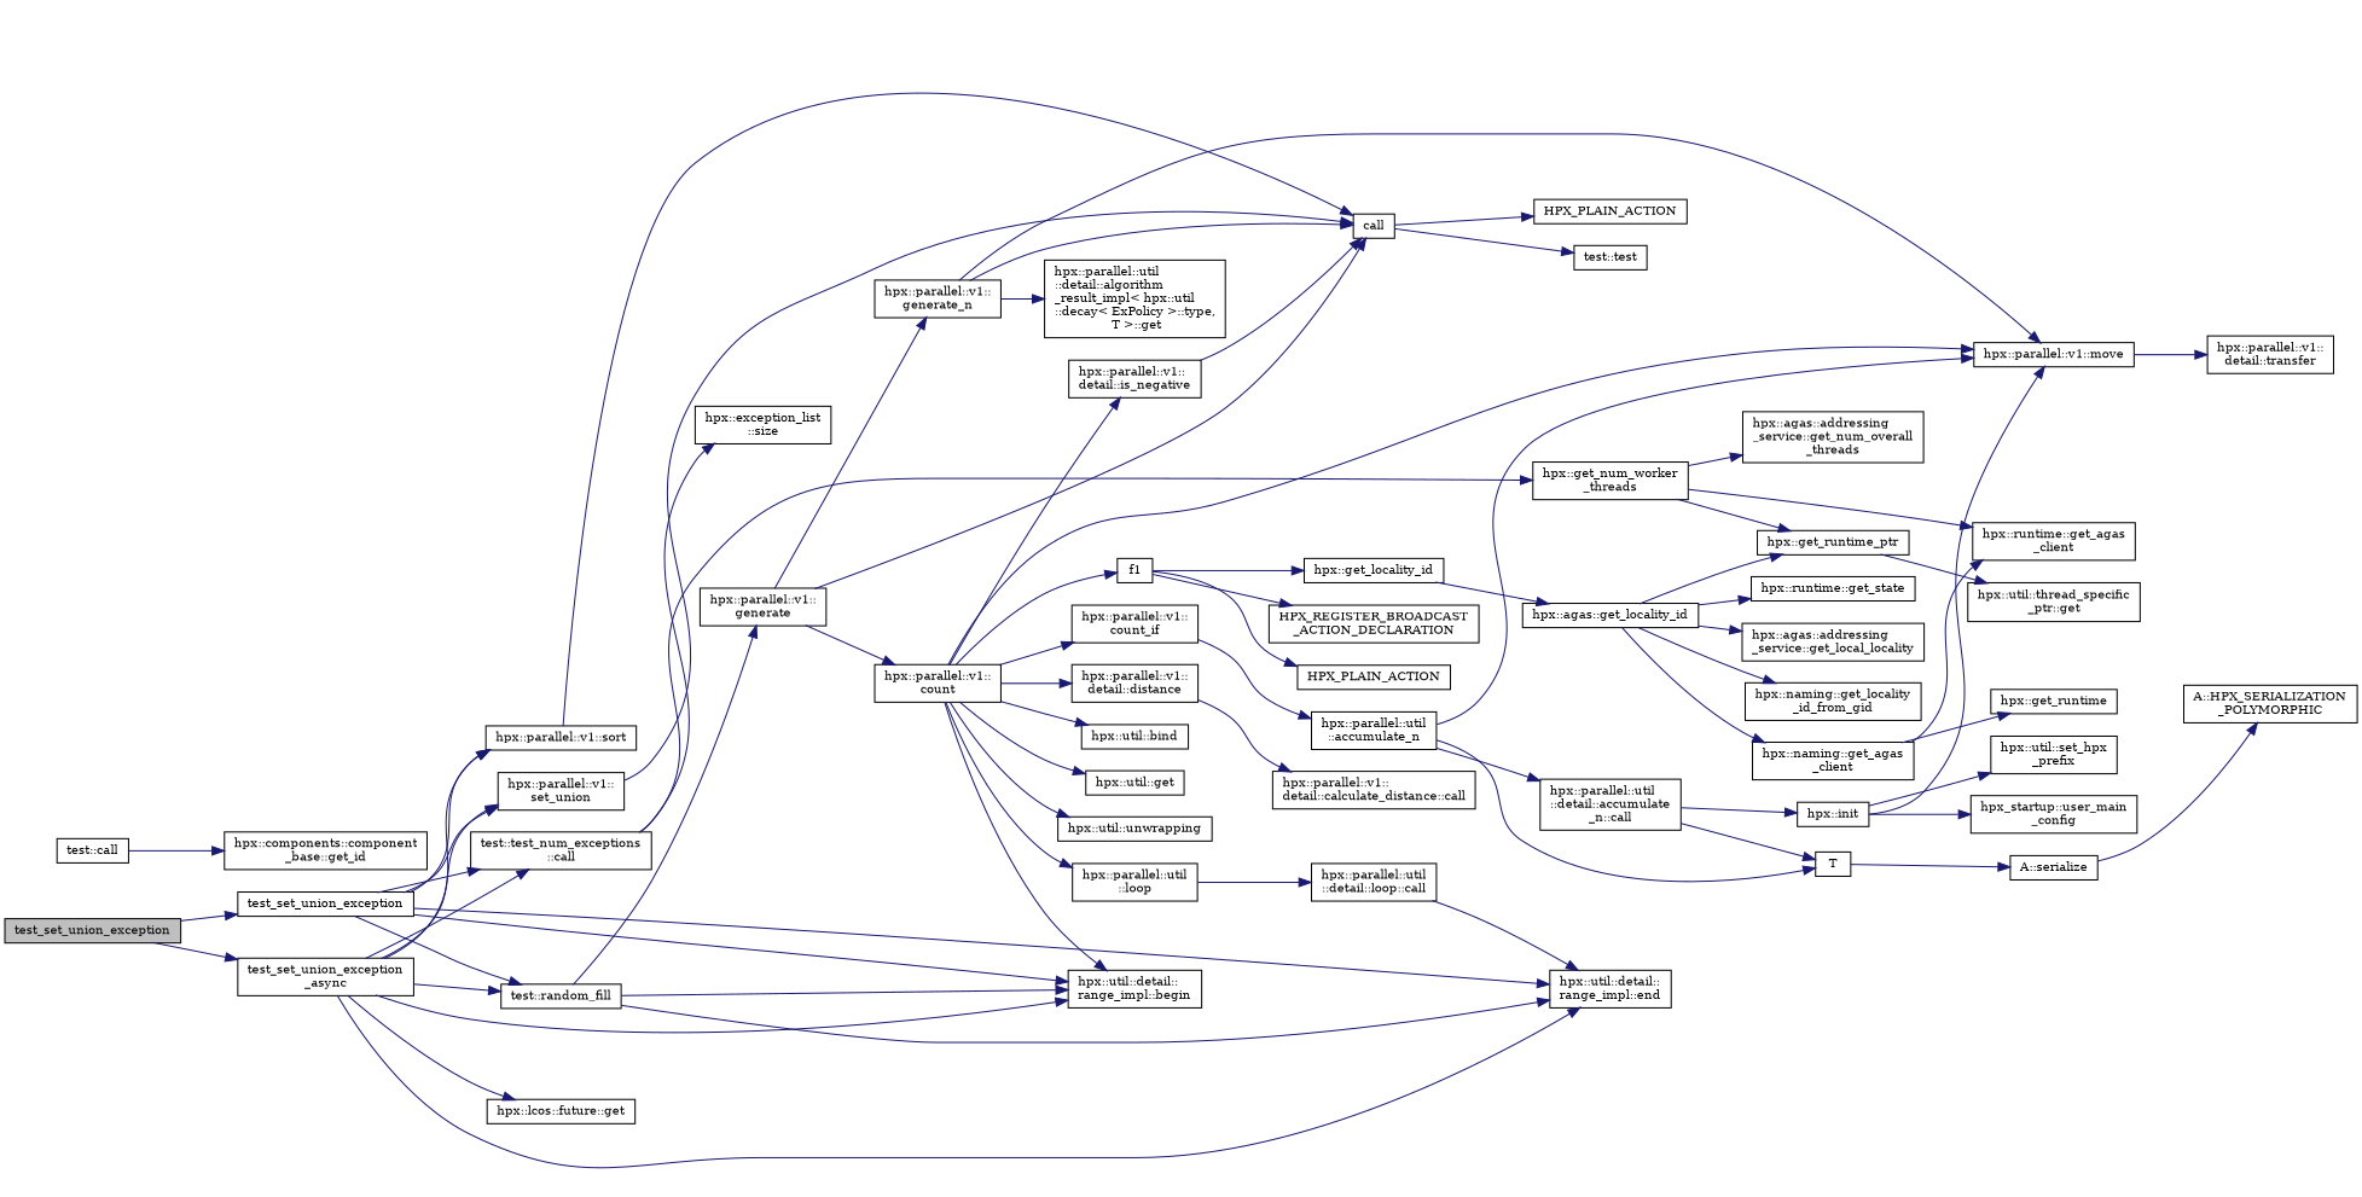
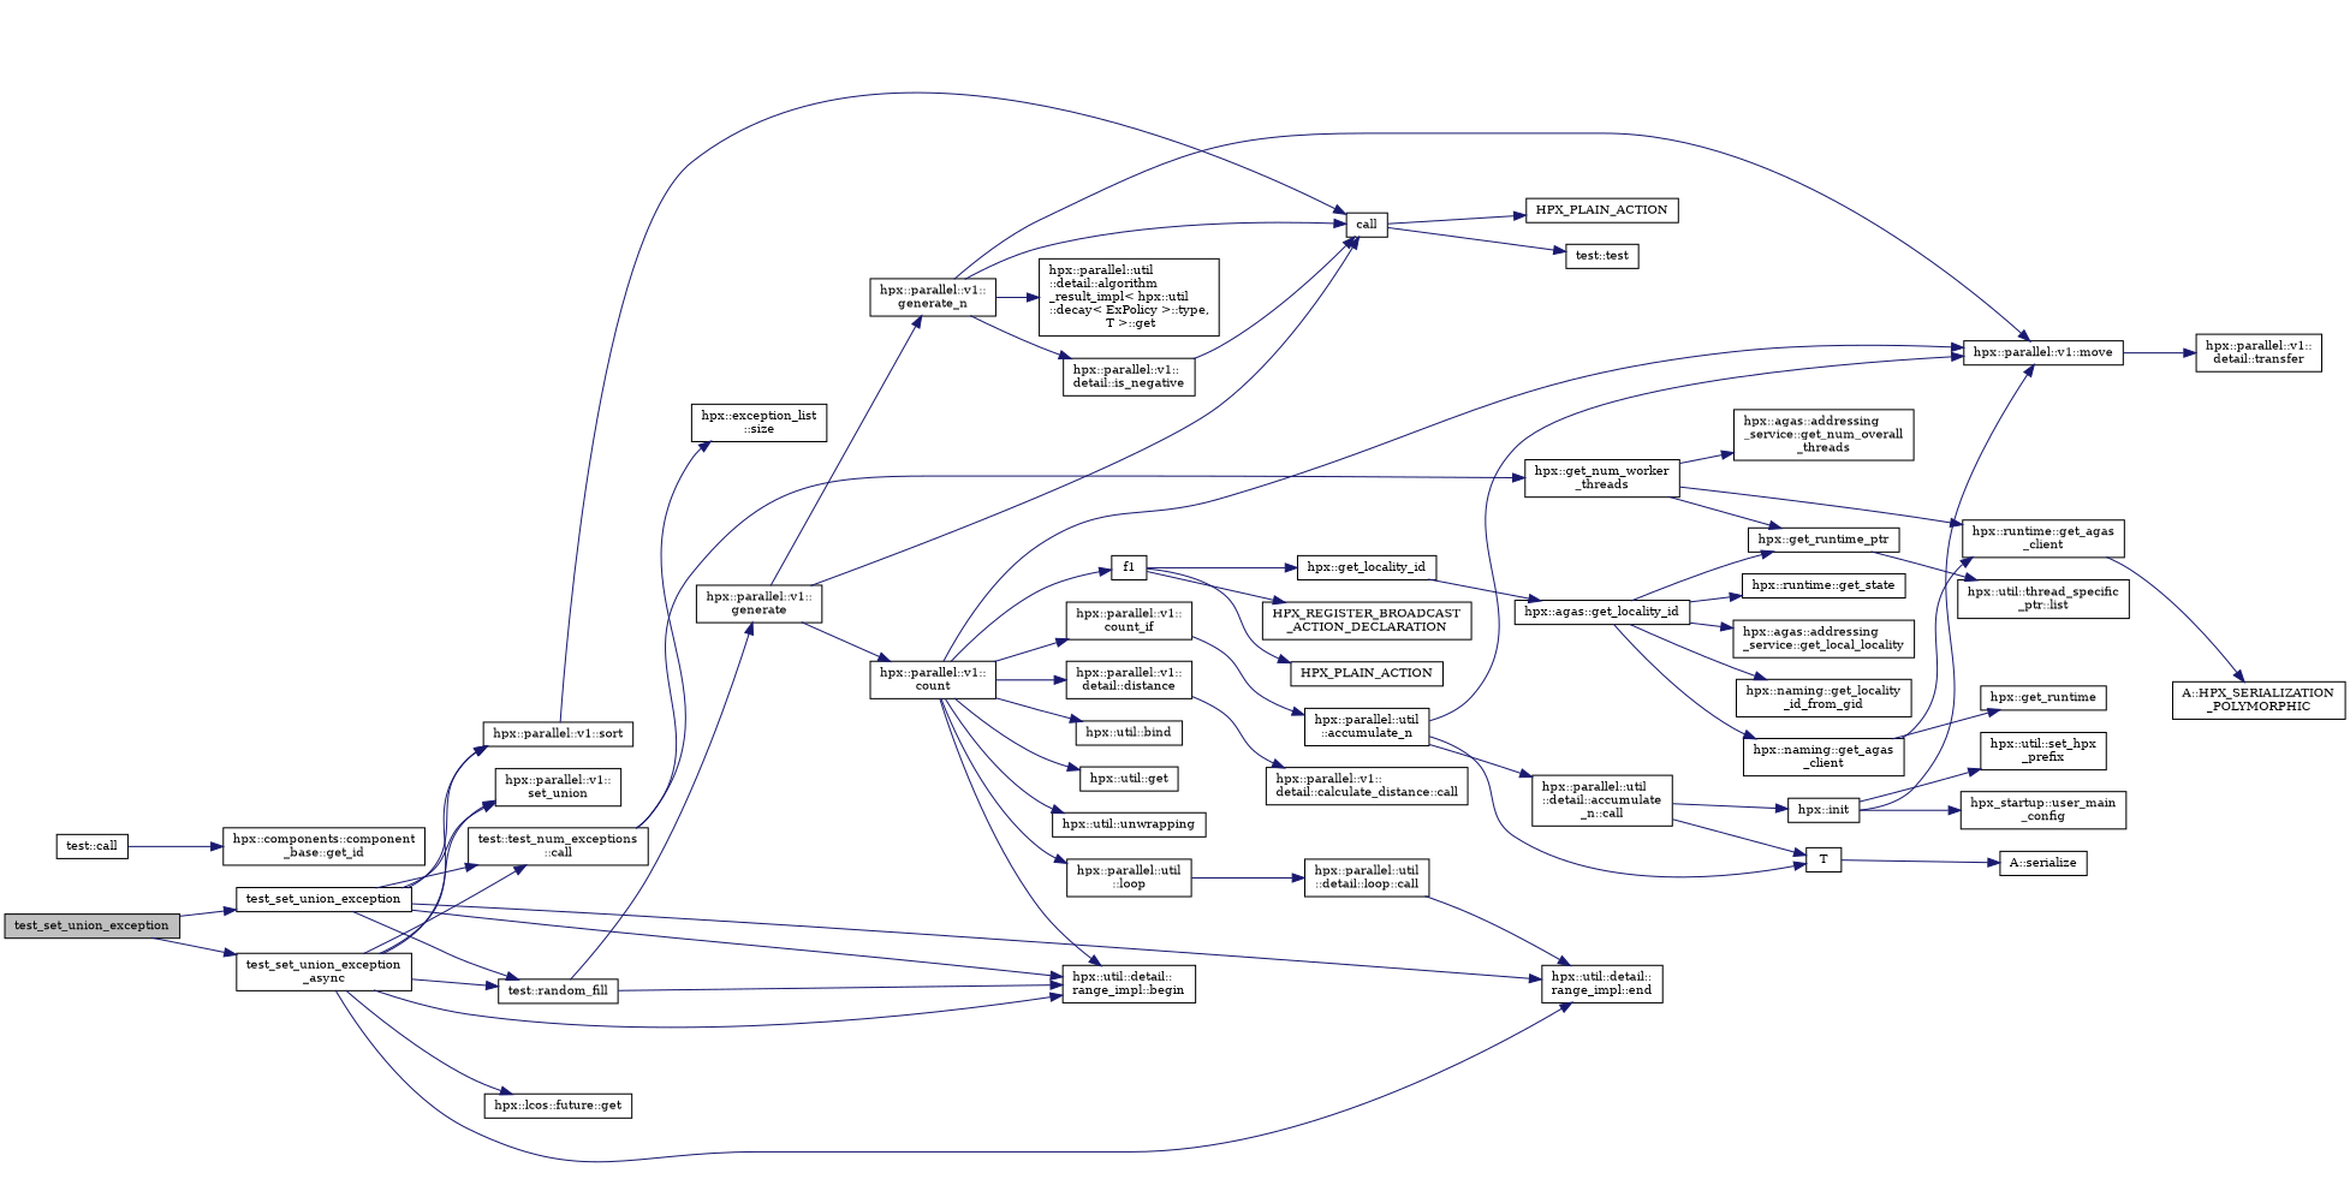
  digraph {
    fontname="DejaVu Serif"
    rankdir=LR
    node [color=black fillcolor=white fontname="DejaVu Serif" fontsize=10 shape=record style=filled]
    edge [color=midnightblue fontname="DejaVu Serif" fontsize=10 labelfontname=Helvetica labelfontsize=10 style=solid]
    n1 [fillcolor=grey75 fontcolor=black height=0.2 label=test_set_union_exception width=0.4]
    n2 [height=0.2 label=test_set_union_exception width=0.4]
    n3 [height=0.2 label="test_set_union_exception\l_async" width=0.4]
    n4 [height=0.2 label="test::random_fill" width=0.4]
    n5 [height=0.2 label="hpx::util::detail::\lrange_impl::end" width=0.4]
    n6 [height=0.2 label="hpx::util::detail::\lrange_impl::begin" width=0.4]
    n7 [height=0.2 label="hpx::parallel::v1::sort" width=0.4]
    n8 [height=0.2 label="hpx::parallel::v1::\lset_union" width=0.4]
    n9 [height=0.2 label="test::test_num_exceptions\l::call" width=0.4]
    n10 [height=0.2 label="hpx::lcos::future::get" width=0.4]
    n11 [height=0.2 label="hpx::parallel::v1::\lgenerate" width=0.4]
    n12 [height=0.2 label=call width=0.4]
    n13 [height=0.2 label="hpx::exception_list\l::size" width=0.4]
    n14 [height=0.2 label="hpx::get_num_worker\l_threads" width=0.4]
    n15 [height=0.2 label="hpx::parallel::v1::\lgenerate_n" width=0.4]
    n16 [height=0.2 label="hpx::parallel::v1::\lcount" width=0.4]
    n17 [height=0.2 label="hpx::parallel::v1::\ldetail::is_negative" width=0.4]
    n18 [height=0.2 label="hpx::parallel::util\l::detail::algorithm\l_result_impl\< hpx::util\l::decay\< ExPolicy \>::type,\l T \>::get" width=0.4]
    n19 [height=0.2 label="hpx::parallel::v1::move" width=0.4]
    n20 [height=0.2 label="test::test" width=0.4]
    n21 [height=0.2 label=HPX_PLAIN_ACTION width=0.4]
    n22 [height=0.2 label="hpx::parallel::v1::\lcount_if" width=0.4]
    n23 [height=0.2 label=f1 width=0.4]
    n24 [height=0.2 label="hpx::parallel::util\l::loop" width=0.4]
    n25 [height=0.2 label="hpx::util::bind" width=0.4]
    n26 [height=0.2 label="hpx::util::get" width=0.4]
    n27 [height=0.2 label="hpx::parallel::v1::\ldetail::distance" width=0.4]
    n28 [height=0.2 label="hpx::util::unwrapping" width=0.4]
    n29 [height=0.2 label="hpx::parallel::v1::\ldetail::transfer" width=0.4]
    n30 [height=0.2 label="test::call" width=0.4]
    n31 [height=0.2 label="hpx::components::component\l_base::get_id" width=0.4]
    n32 [height=0.2 label="hpx::parallel::util\l::accumulate_n" width=0.4]
    n33 [height=0.2 label="hpx::get_locality_id" width=0.4]
    n34 [height=0.2 label=HPX_PLAIN_ACTION width=0.4]
    n35 [height=0.2 label="HPX_REGISTER_BROADCAST\l_ACTION_DECLARATION" width=0.4]
    n36 [height=0.2 label="hpx::parallel::util\l::detail::loop::call" width=0.4]
    n37 [height=0.2 label="hpx::parallel::v1::\ldetail::calculate_distance::call" width=0.4]
    n38 [height=0.2 label="hpx::parallel::util\l::detail::accumulate\l_n::call" width=0.4]
    n39 [height=0.2 label=T width=0.4]
    n40 [height=0.2 label="hpx::agas::get_locality_id" width=0.4]
    n41 [height=0.2 label="hpx::get_runtime_ptr" width=0.4]
    n42 [height=0.2 label="hpx::runtime::get_state" width=0.4]
    n43 [height=0.2 label="hpx::naming::get_agas\l_client" width=0.4]
    n44 [height=0.2 label="hpx::agas::addressing\l_service::get_local_locality" width=0.4]
    n45 [height=0.2 label="hpx::naming::get_locality\l_id_from_gid" width=0.4]
-   n46 [height=0.2 label="hpx::util::thread_specific\l_ptr::get" width=0.4]
+   n46 [height=0.2 label="hpx::util::thread_specific\l_ptr::list" width=0.4]
    n47 [height=0.2 label="hpx::get_runtime" width=0.4]
    n48 [height=0.2 label="hpx::runtime::get_agas\l_client" width=0.4]
    n49 [height=0.2 label="hpx::init" width=0.4]
    n50 [height=0.2 label="A::serialize" width=0.4]
    n51 [height=0.2 label="hpx::util::set_hpx\l_prefix" width=0.4]
    n52 [height=0.2 label="hpx_startup::user_main\l_config" width=0.4]
    n53 [height=0.2 label="A::HPX_SERIALIZATION\l_POLYMORPHIC" width=0.4]
    n54 [height=0.2 label="hpx::agas::addressing\l_service::get_num_overall\l_threads" width=0.4]
    n1 -> n2
    n1 -> n3
    n2 -> n4
    n2 -> n5
    n2 -> n6
    n2 -> n7
    n2 -> n8
    n2 -> n9
    n3 -> n4
    n3 -> n5
    n3 -> n6
    n3 -> n7
    n3 -> n8
    n3 -> n9
    n3 -> n10
-   n4 -> n5
    n4 -> n6
    n4 -> n11
    n7 -> n12
-   n8 -> n12
    n9 -> n13
    n9 -> n14
    n11 -> n12
    n11 -> n15
    n11 -> n16
    n12 -> n20
    n12 -> n21
    n14 -> n41
    n14 -> n48
    n14 -> n54
    n15 -> n12
-   n16 -> n17
+   n15 -> n17
    n15 -> n18
    n15 -> n19
    n16 -> n6
    n16 -> n19
    n16 -> n22
    n16 -> n23
    n16 -> n24
    n16 -> n25
    n16 -> n26
    n16 -> n27
    n16 -> n28
    n17 -> n12
    n19 -> n29
    n22 -> n32
    n23 -> n33
    n23 -> n34
    n23 -> n35
    n24 -> n36
    n27 -> n37
    n30 -> n31
    n32 -> n19
    n32 -> n38
    n32 -> n39
    n33 -> n40
    n36 -> n5
    n38 -> n39
    n38 -> n49
    n39 -> n50
    n40 -> n41
    n40 -> n42
    n40 -> n43
    n40 -> n44
    n40 -> n45
    n41 -> n46
    n43 -> n47
    n43 -> n48
    n49 -> n19
    n49 -> n51
    n49 -> n52
-   n50 -> n53
+   n48 -> n53
  }
